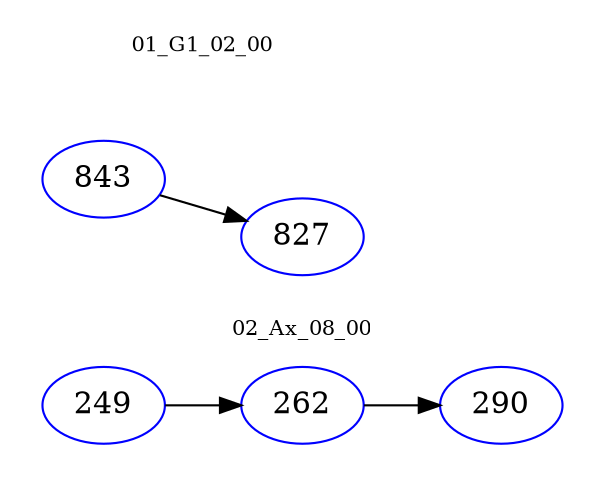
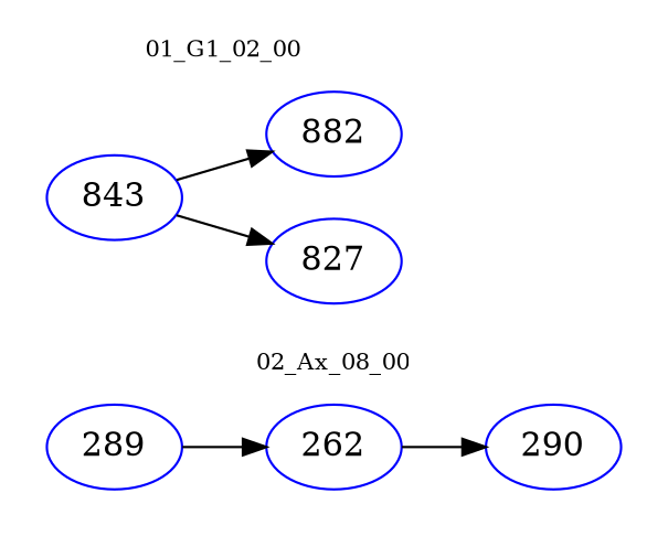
  digraph {
    rankdir=LR
    node [color=blue]
    edge [color=black]
-   n1 [label=249]
+   n1 [label=289]
    n2 [label=262]
    n3 [label=290]
    n4 [label=843]
    n5 [label=827]
+   n6 [label=882]
    subgraph cluster_1 {
      color=white
      fontsize=10
      label="02_Ax_08_00"
      n1
      n2
      n3
    }
    subgraph cluster_2 {
      color=white
      fontsize=10
      label="01_G1_02_00"
      n4
      n5
+     n6
    }
    n1 -> n2
    n2 -> n3
    n4 -> n5
+   n4 -> n6
  }
